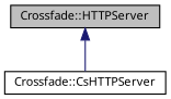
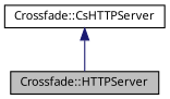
  digraph {
    node [color=black fontname="FreeSans.ttf" fontsize=10 shape=record style=filled]
    n1 [fillcolor=grey75 fontcolor=black height=0.2 label="Crossfade::HTTPServer" width=0.4]
    n2 [fillcolor=white height=0.2 label="Crossfade::CsHTTPServer" width=0.4]
-   n1 -> n2 [color=midnightblue dir=back fontname="FreeSans.ttf" fontsize=10 labelfontname="FreeSans.ttf" labelfontsize=10 style=solid]
+   n2 -> n1 [color=midnightblue dir=back fontname="FreeSans.ttf" fontsize=10 labelfontname="FreeSans.ttf" labelfontsize=10 style=solid]
  }
